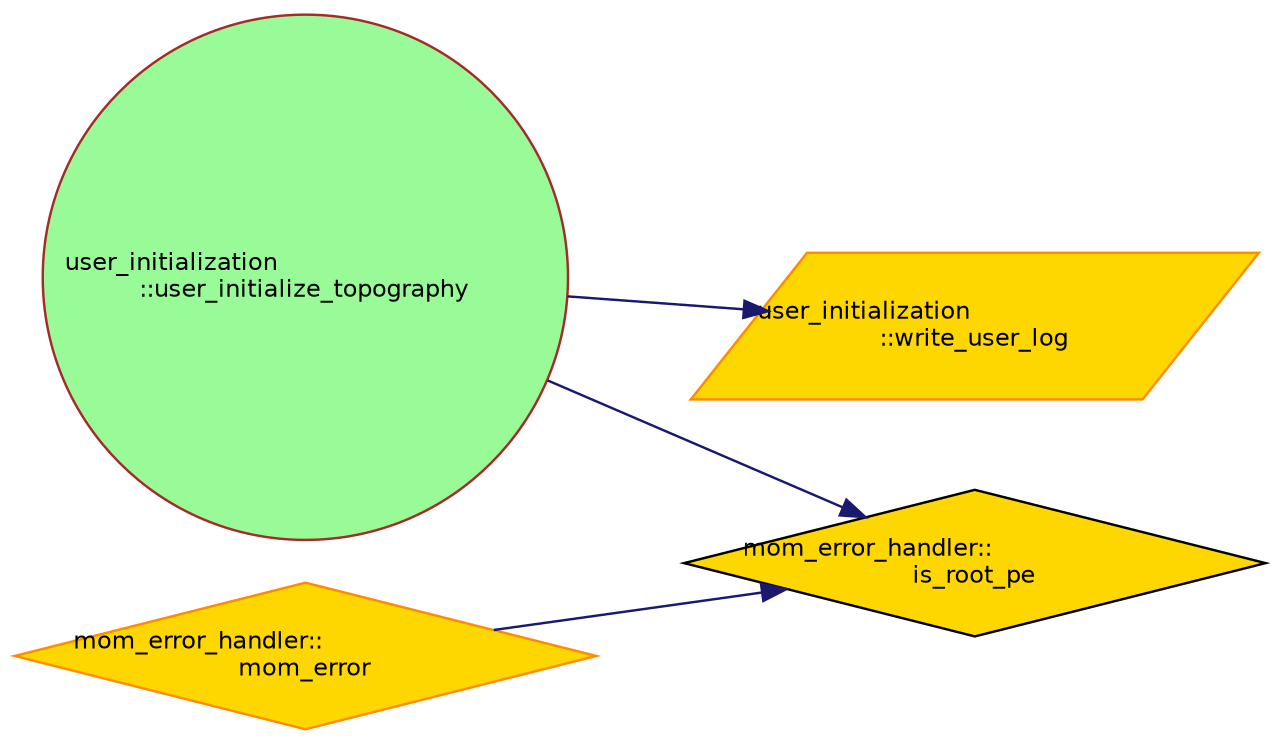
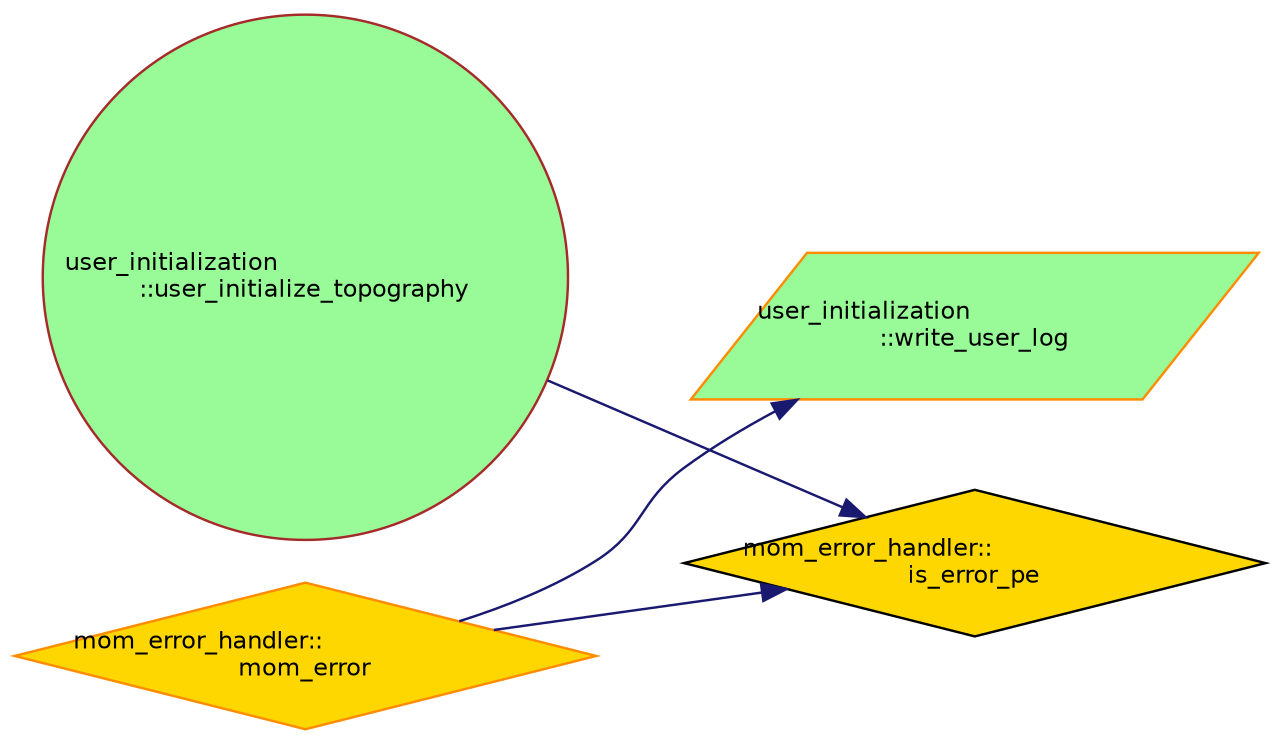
  digraph {
    rankdir=LR
    node [color=darkorange fillcolor=palegreen fontname=Helvetica fontsize=10 shape=diamond style=filled]
    edge [color=midnightblue fontname=Helvetica fontsize=10 labelfontname=Helvetica labelfontsize=10 style=solid]
    n1 [color=brown fontcolor=black height=0.2 label="user_initialization\l::user_initialize_topography" shape=circle width=0.4]
-   n2 [fillcolor=gold height=0.2 label="user_initialization\l::write_user_log" shape=parallelogram width=0.4]
-   n3 [color=black fillcolor=gold height=0.2 label="mom_error_handler::\lis_root_pe" width=0.4]
+   n2 [height=0.2 label="user_initialization\l::write_user_log" shape=parallelogram width=0.4]
+   n3 [color=black fillcolor=gold height=0.2 label="mom_error_handler::\lis_error_pe" width=0.4]
    n4 [fillcolor=gold height=0.2 label="mom_error_handler::\lmom_error" width=0.4]
-   n1 -> n2
+   n4 -> n2
    n1 -> n3
    n4 -> n3
  }
